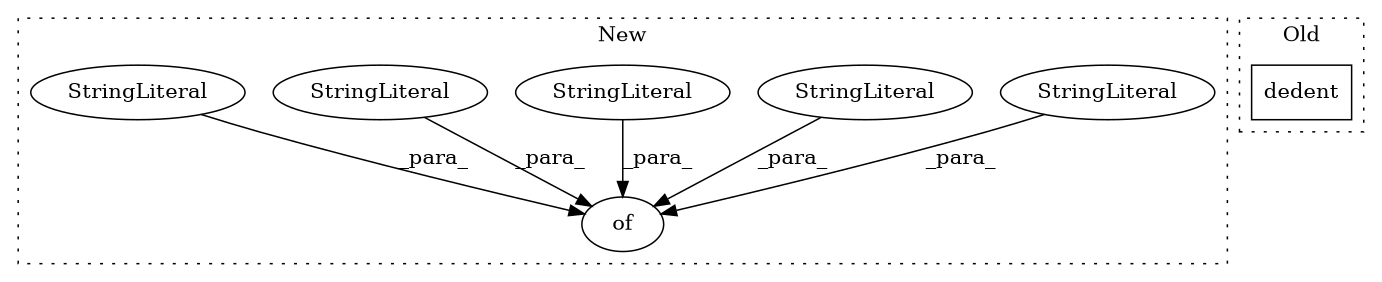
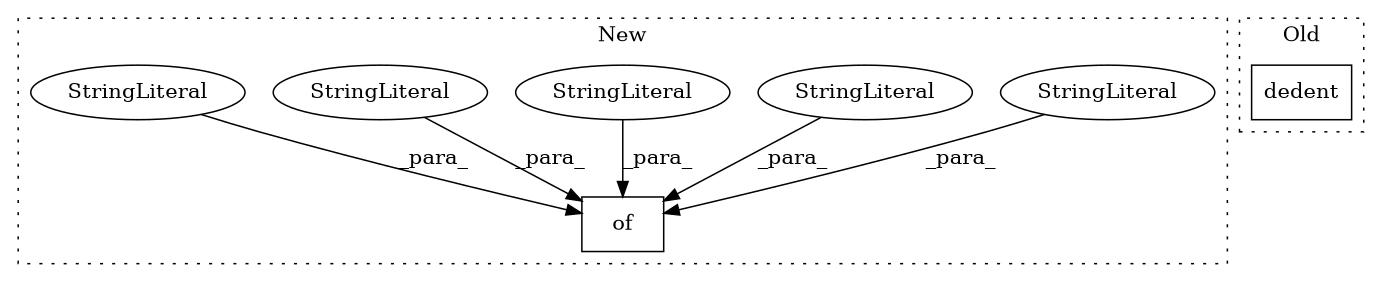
  digraph {
    node [a=45 shape=ellipse]
-   n1 [a=32 l="3,1" label=of s="50720,51069"]
+   n1 [a=32 l="3,1" label=of s="50720,51069" shape=box]
    n2 [l=16 label=StringLiteral s=50909]
    n3 [l=11 label=StringLiteral s=50754]
    n4 [l=17 label=StringLiteral s=50830]
    n5 [l=15 label=StringLiteral s=50951]
    n6 [l=21 label=StringLiteral s=50865]
    n7 [a=32 l="7,2" label=dedent s="51820,52097" shape=box]
    subgraph cluster_1 {
      label=New
      style=dotted
      n1
      n2
      n3
      n4
      n5
      n6
    }
    subgraph cluster_2 {
      label=Old
      style=dotted
      n7
    }
    n2 -> n1 [label=_para_]
    n3 -> n1 [label=_para_]
    n4 -> n1 [label=_para_]
    n5 -> n1 [label=_para_]
    n6 -> n1 [label=_para_]
  }
